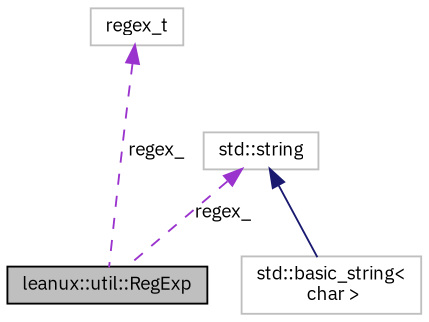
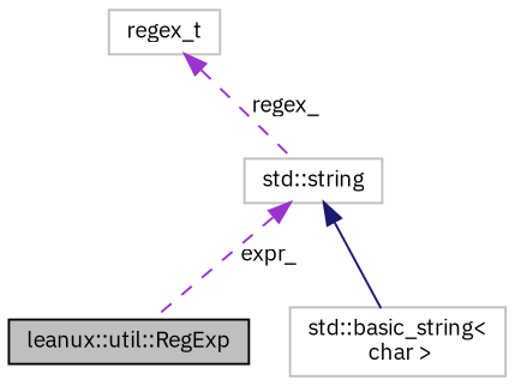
  digraph {
    fontname="IBM Plex Sans"
    node [color=grey75 fontname="IBM Plex Sans" fontsize=10 shape=record]
    edge [color=darkorchid3 dir=back fontname="IBM Plex Sans" fontsize=10 labelfontname=Helvetica labelfontsize=10 style=dashed]
    n1 [color=black fillcolor=grey75 fontcolor=black height=0.2 label="leanux::util::RegExp" style=filled width=0.4]
    n2 [height=0.2 label="std::string" width=0.4]
    n3 [height=0.2 label="std::basic_string\<\l char \>" width=0.4]
    n4 [height=0.2 label=regex_t width=0.4]
-   n2 -> n1 [label=" regex_"]
+   n2 -> n1 [label=" expr_"]
    n2 -> n3 [color=midnightblue style=solid]
-   n4 -> n1 [label=" regex_"]
+   n4 -> n2 [label=" regex_"]
  }
